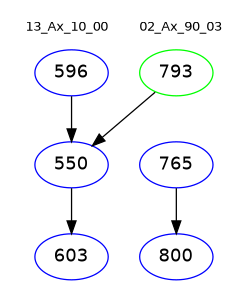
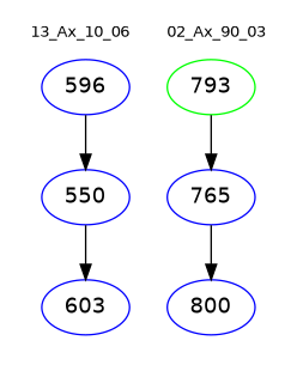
  digraph {
    fontname="DejaVu Sans"
    node [color=blue fontname="DejaVu Sans"]
    edge [color=black fontname="DejaVu Sans"]
    n1 [label=596]
    n2 [label=550]
    n3 [label=603]
    n4 [color=green label=793]
    n5 [label=765]
    n6 [label=800]
    subgraph cluster_1 {
      color=white
      fontsize=10
-     label="13_Ax_10_00"
+     label="13_Ax_10_06"
      n1
      n2
      n3
    }
    subgraph cluster_2 {
      color=white
      fontsize=10
      label="02_Ax_90_03"
      n4
      n5
      n6
    }
    n1 -> n2
    n2 -> n3
-   n4 -> n2
+   n4 -> n5
    n5 -> n6
  }
